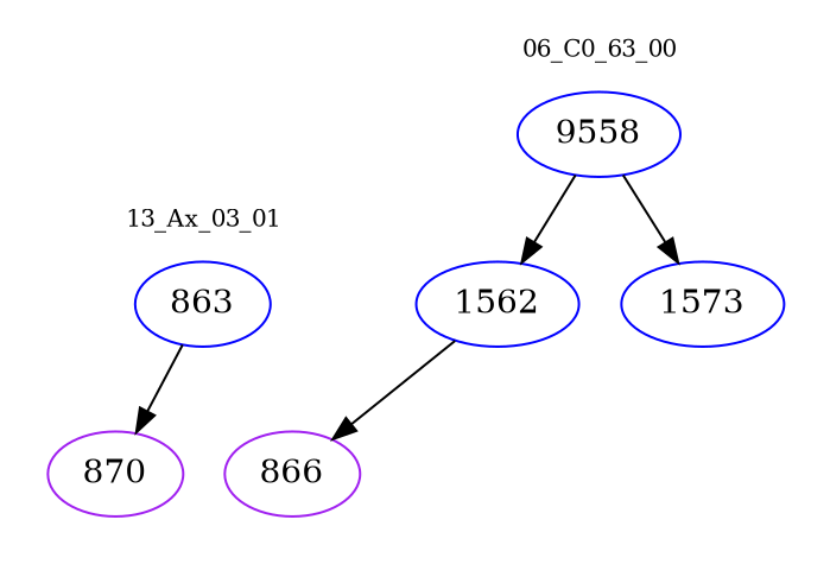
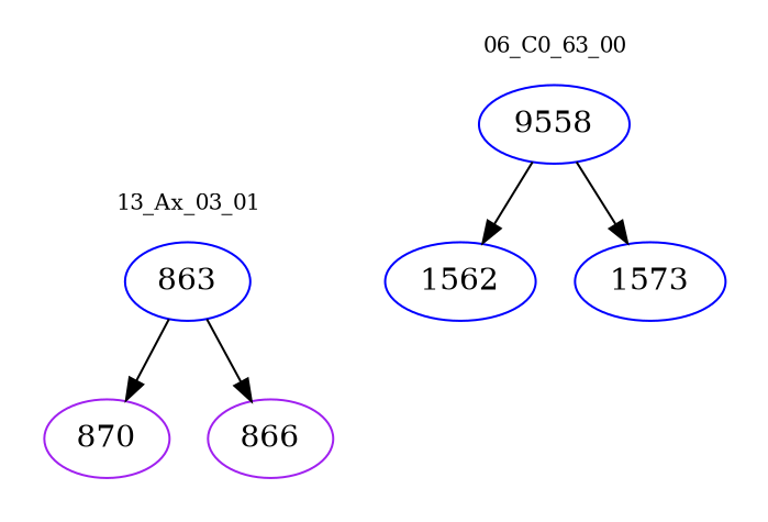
  digraph {
    node [color=blue]
    edge [color=black]
    n1 [label=863]
    n2 [color=purple label=866]
    n3 [color=purple label=870]
    n4 [label=9558]
    n5 [label=1562]
    n6 [label=1573]
    subgraph cluster_1 {
      color=white
      fontsize=10
      label="13_Ax_03_01"
      n1
      n2
      n3
    }
    subgraph cluster_2 {
      color=white
      fontsize=10
      label="06_C0_63_00"
      n4
      n5
      n6
    }
-   n5 -> n2
+   n1 -> n2
    n1 -> n3
    n4 -> n5
    n4 -> n6
  }
